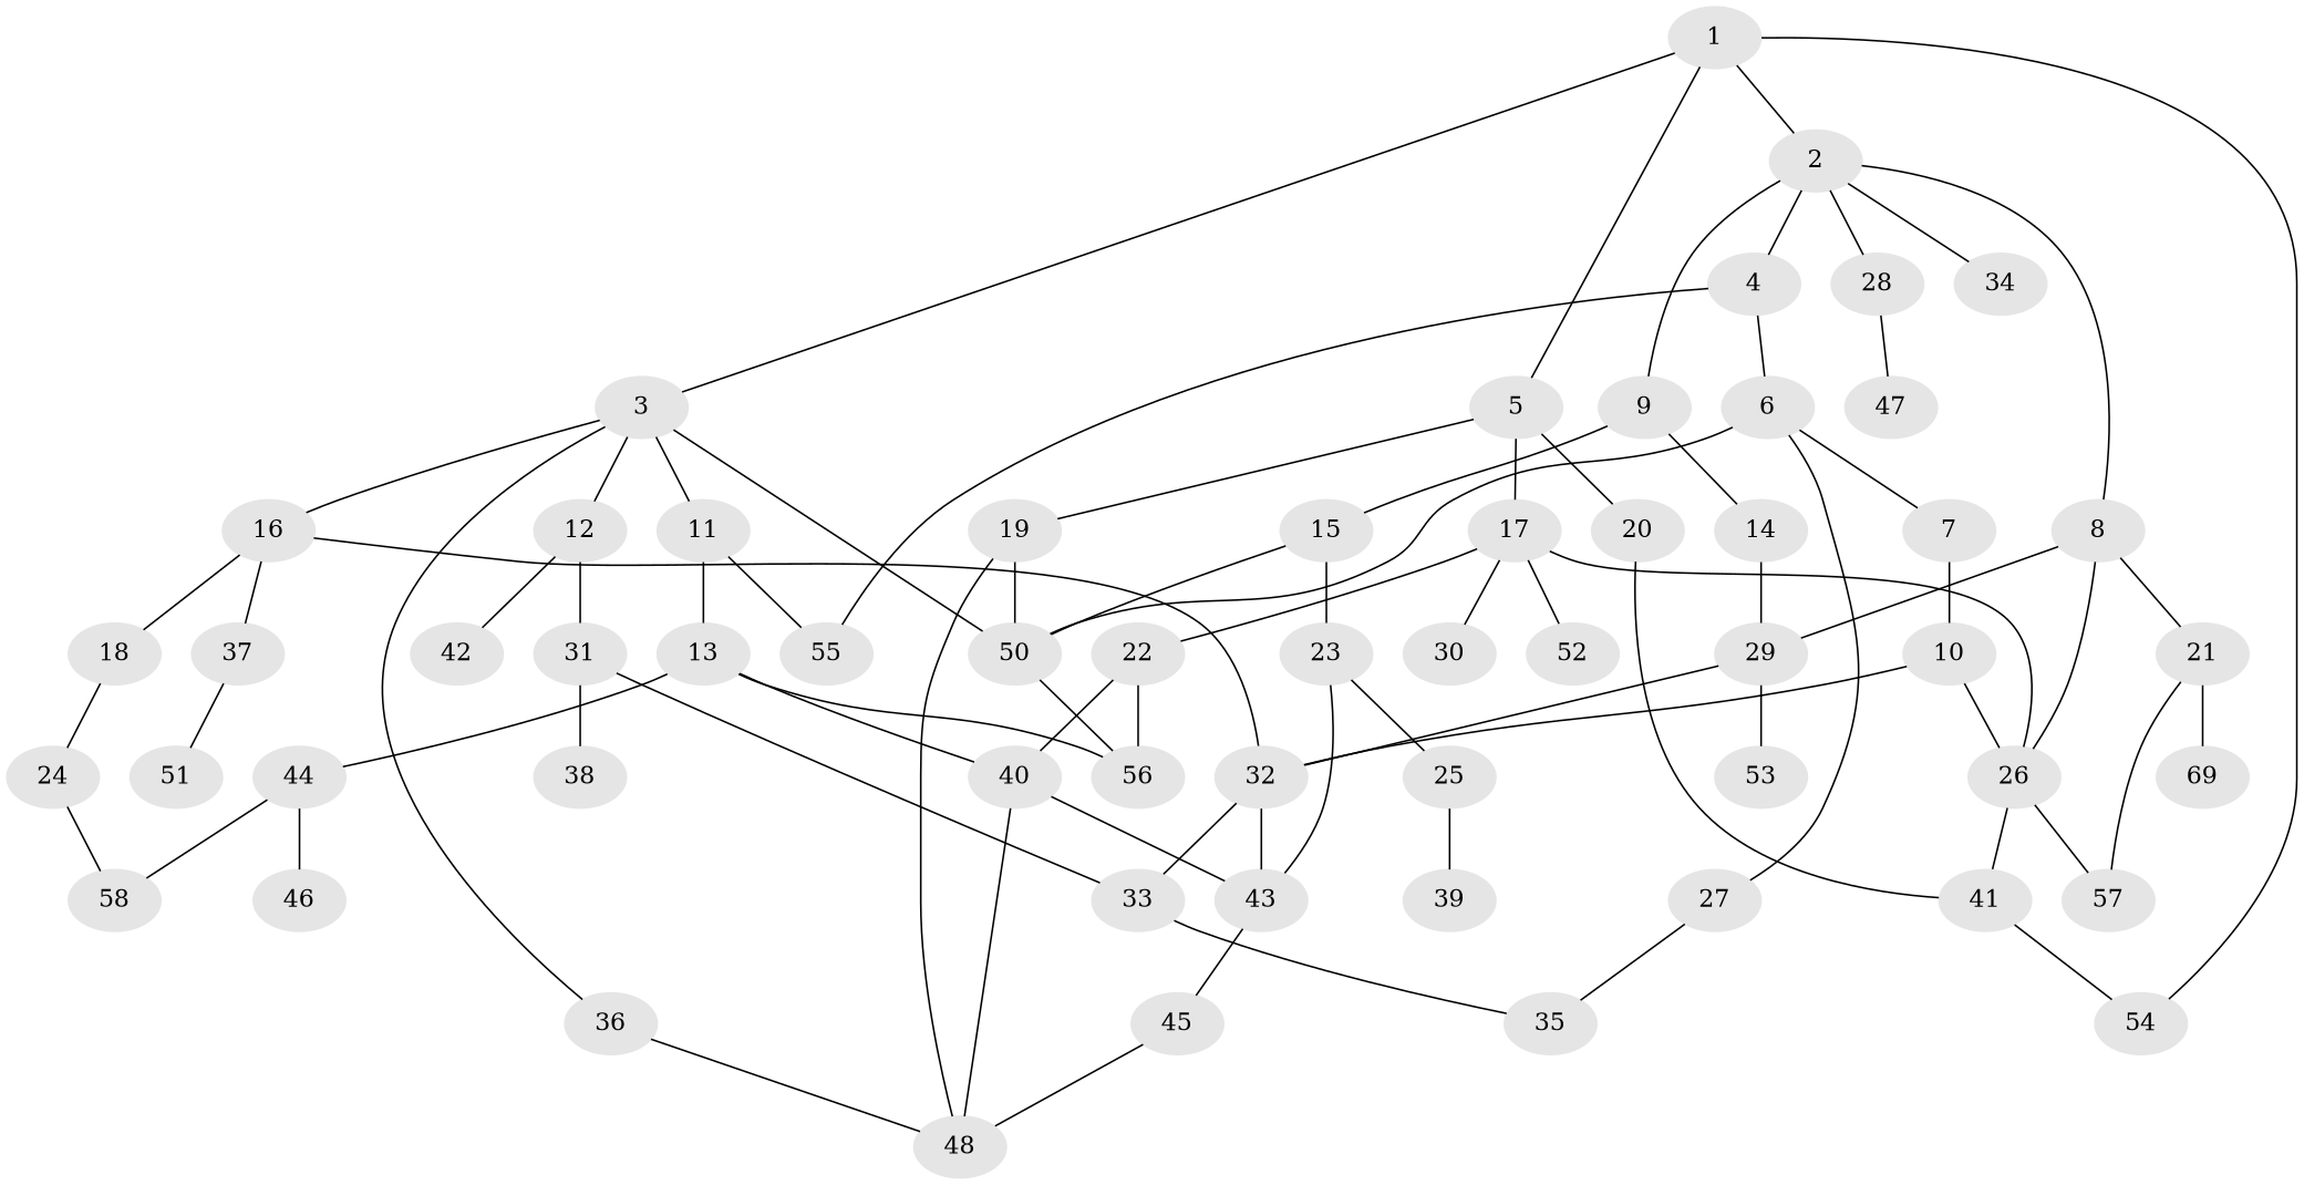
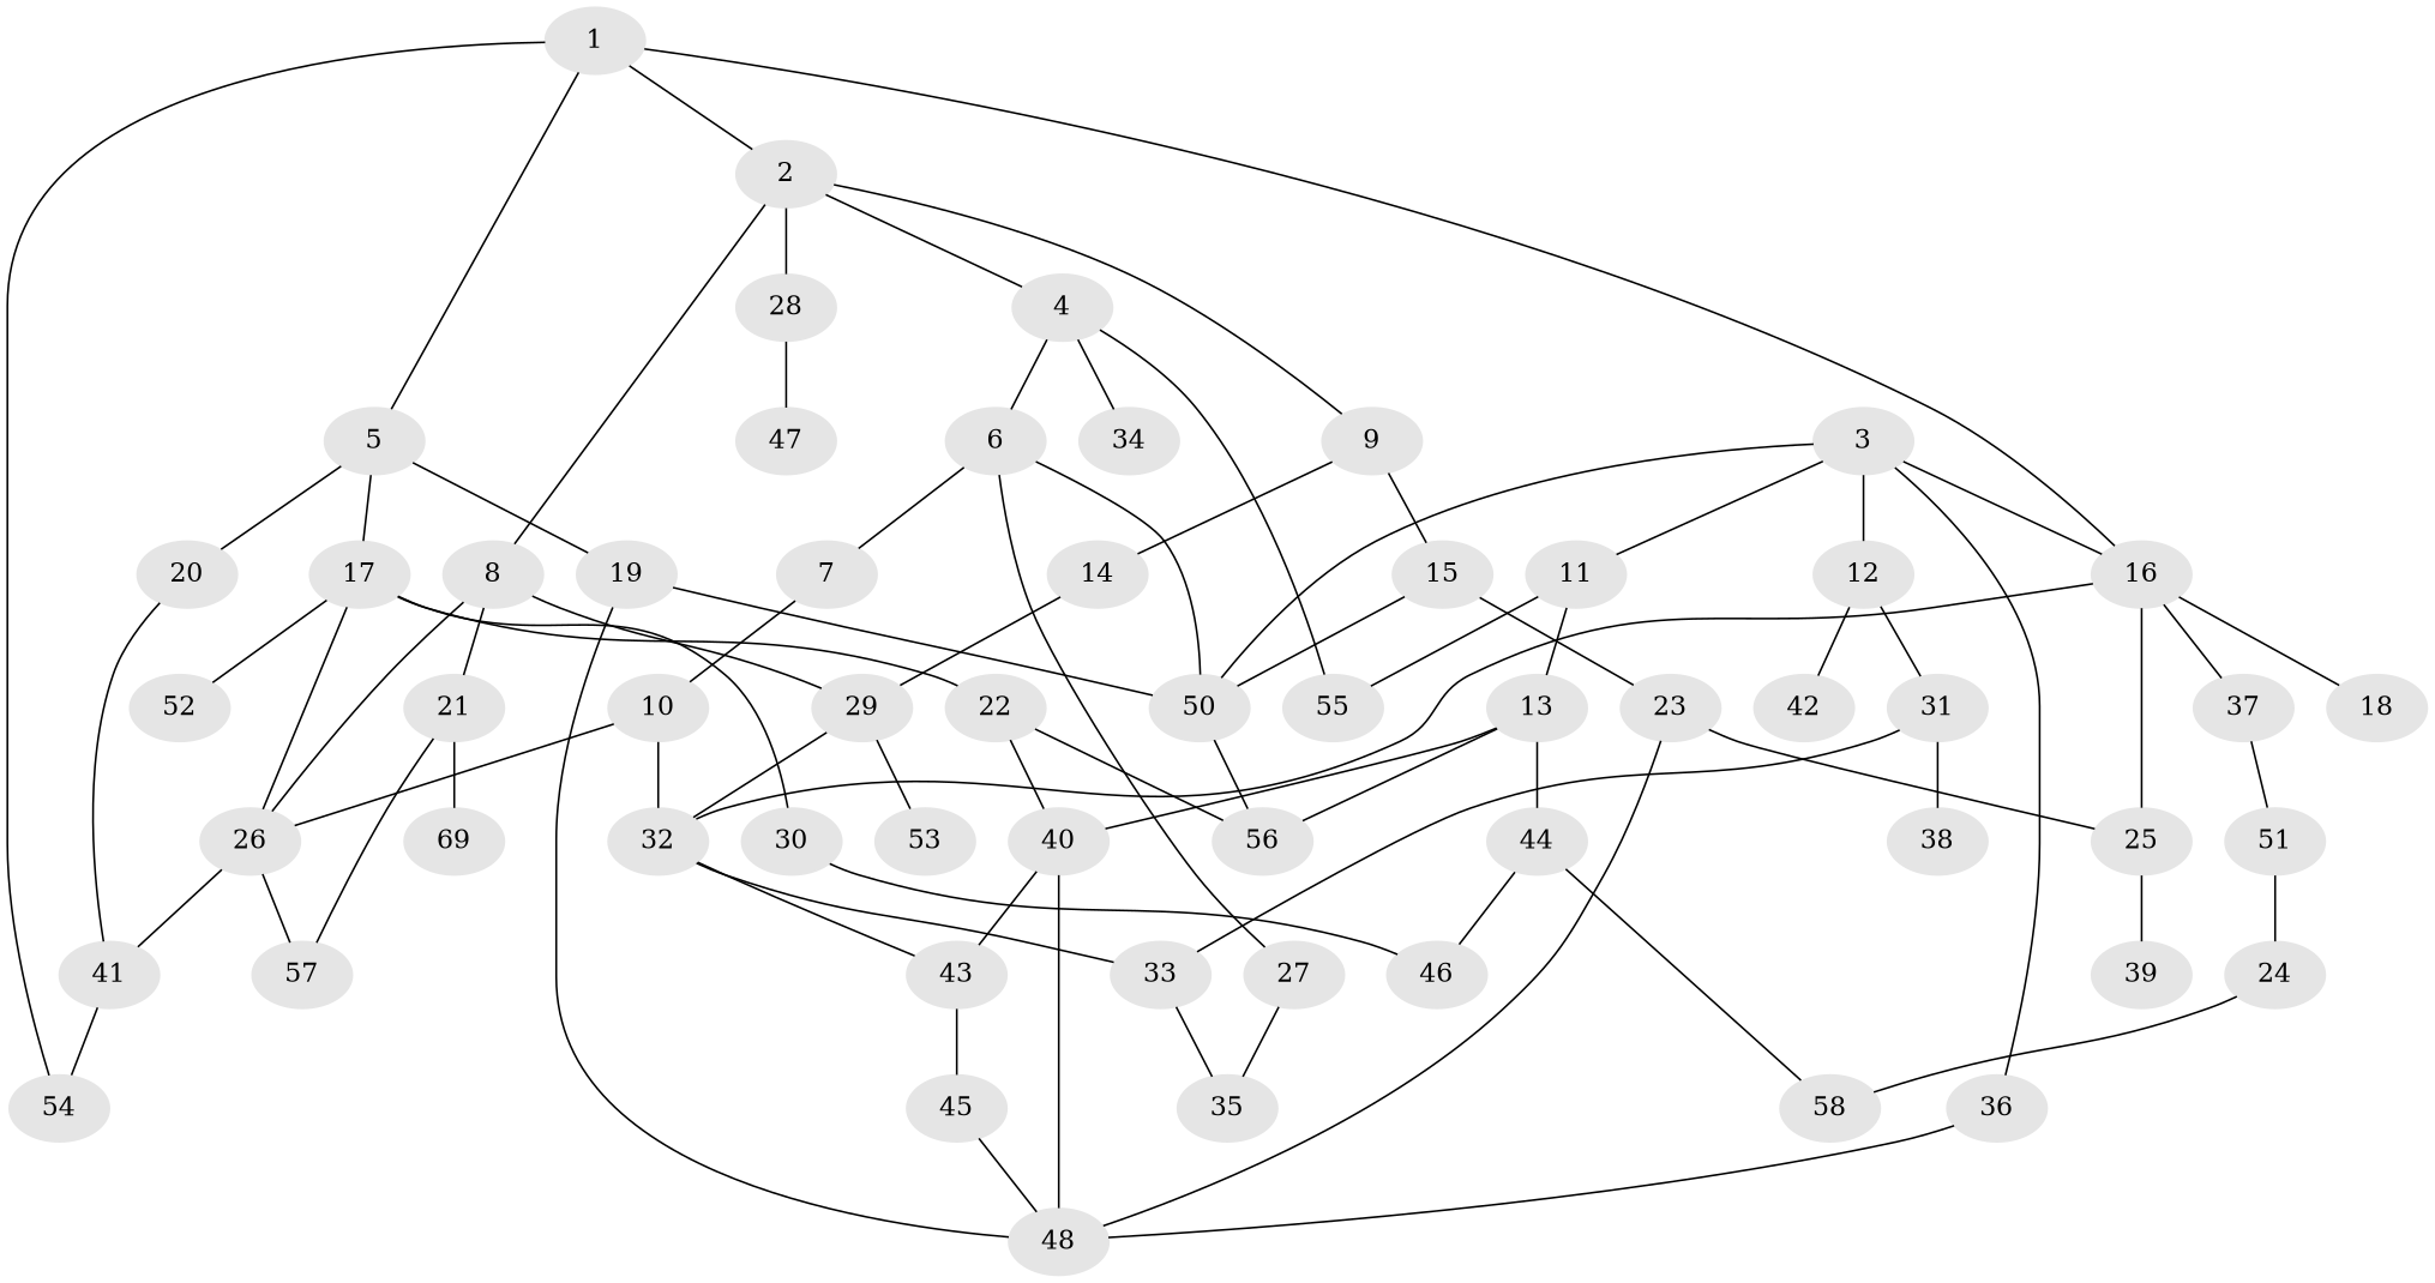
  graph {
    node [color=gray90 style=filled]
    1
    2
    3
    5
    54
    4
    8
    9
    28
    11
    12
    16
    36
    50
    17
    20
    19
    6
    34
    55
    21
    26
    29
    14
    15
    47
    13
    31
    42
    32
    18
    25
    37
    48
    56
    7
    27
    22
    30
    52
    41
    10
    35
    n44 [label=69]
    57
    53
    23
    33
    43
    40
    44
    38
    58
    46
    24
    39
    51
    45
    1 -- 2
-   1 -- 3
+   1 -- 16
    1 -- 5
    1 -- 54
    2 -- 4
    2 -- 8
    2 -- 9
    2 -- 28
    3 -- 11
    3 -- 12
    3 -- 16
    3 -- 36
    3 -- 50
    5 -- 17
    5 -- 20
    5 -- 19
    4 -- 6
-   2 -- 34
+   4 -- 34
    4 -- 55
    8 -- 21
    8 -- 26
    8 -- 29
    9 -- 14
    9 -- 15
    28 -- 47
    11 -- 55
    11 -- 13
    12 -- 31
    12 -- 42
    16 -- 32
    16 -- 18
+   16 -- 25
    16 -- 37
    36 -- 48
    50 -- 56
    17 -- 26
    17 -- 22
    17 -- 30
    17 -- 52
    20 -- 41
    19 -- 50
    19 -- 48
    6 -- 50
    6 -- 7
    6 -- 27
    21 -- n44
    21 -- 57
    26 -- 41
    26 -- 57
    29 -- 32
    29 -- 53
    14 -- 29
    15 -- 50
    15 -- 23
    13 -- 56
    13 -- 40
    13 -- 44
    31 -- 33
    31 -- 38
    32 -- 33
    32 -- 43
-   18 -- 24
+   51 -- 24
    25 -- 39
    37 -- 51
    7 -- 10
    27 -- 35
    22 -- 56
    22 -- 40
+   30 -- 46
    41 -- 54
    10 -- 26
    10 -- 32
    23 -- 25
-   23 -- 43
+   23 -- 48
    33 -- 35
    43 -- 45
    40 -- 48
    40 -- 43
    44 -- 58
    44 -- 46
    24 -- 58
    45 -- 48
  }
